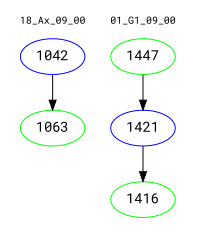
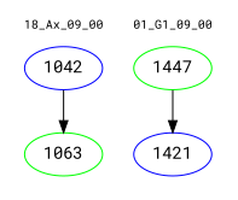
  digraph {
    fontname="Roboto Mono"
    node [color=green fontname="Roboto Mono"]
    edge [color=black fontname="Roboto Mono"]
    n1 [color=blue label=1042]
    n2 [label=1063]
    n3 [label=1447]
    n4 [color=blue label=1421]
-   n5 [label=1416]
    subgraph cluster_1 {
      color=white
      fontsize=10
      label="18_Ax_09_00"
      n1
      n2
    }
    subgraph cluster_2 {
      color=white
      fontsize=10
      label="01_G1_09_00"
      n3
      n4
-     n5
    }
    n1 -> n2
    n3 -> n4
-   n4 -> n5
  }
